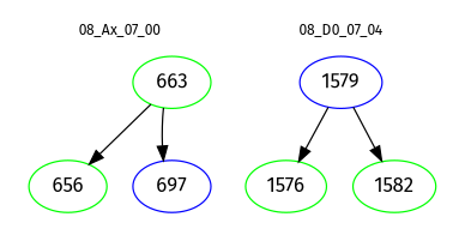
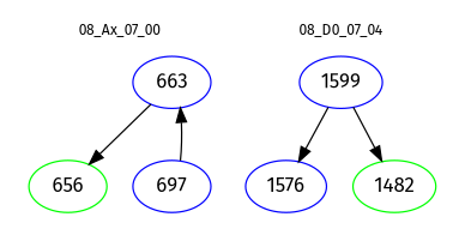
  digraph {
    fontname="Fira Sans"
    node [color=blue fontname="Fira Sans"]
    edge [color=black fontname="Fira Sans"]
-   n1 [color=green label=663]
+   n1 [label=663]
    n2 [color=green label=656]
    n3 [label=697]
-   n4 [label=1579]
-   n5 [color=green label=1576]
-   n6 [color=green label=1582]
+   n4 [label=1599]
+   n5 [label=1576]
+   n6 [color=green label=1482]
    subgraph cluster_1 {
      color=white
      fontsize=10
      label="08_Ax_07_00"
      n1
      n2
      n3
    }
    subgraph cluster_2 {
      color=white
      fontsize=10
      label="08_D0_07_04"
      n4
      n5
      n6
    }
    n1 -> n2
-   n1 -> n3
+   n3 -> n1
    n4 -> n5
    n4 -> n6
  }
